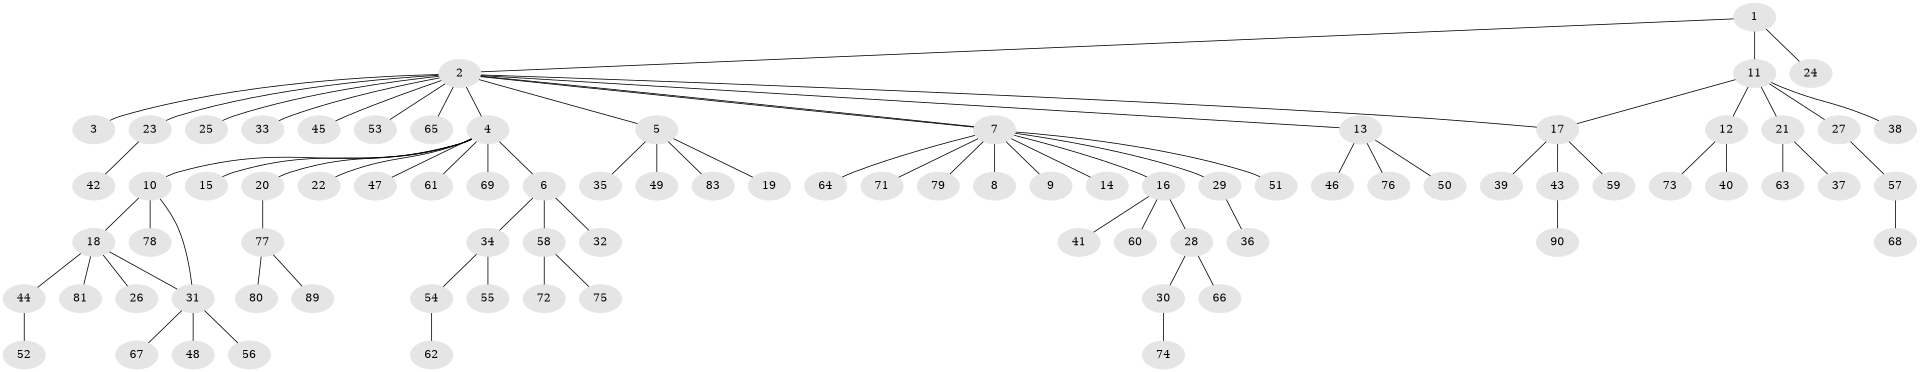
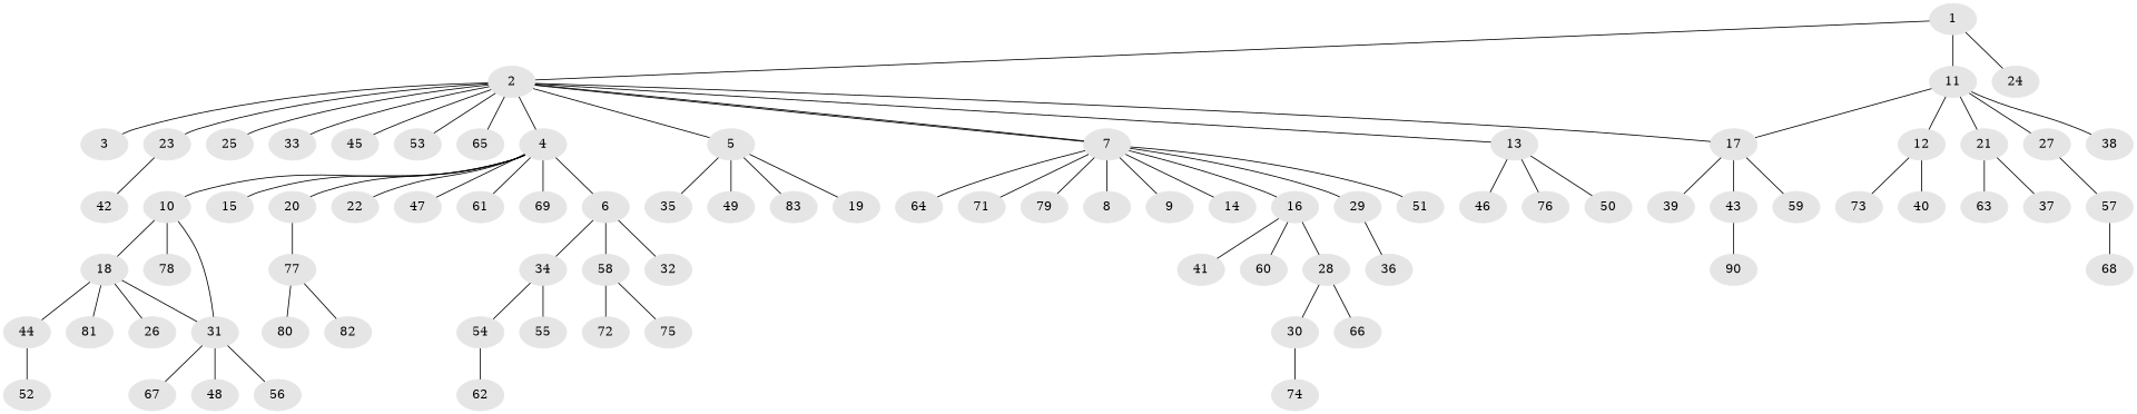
  graph {
    node [color=gray90 style=filled]
    1
    2
    11
    24
    3
    4
    5
    7
    13
    17
    23
    25
    33
    45
    53
    65
    12
    21
    27
    38
    6
    10
    15
    20
    22
    47
    61
    69
    19
    35
    49
    83
    8
    9
    14
    16
    29
    51
    64
    71
    79
    46
    76
    50
    39
    43
    59
    42
    32
    34
    58
    18
    31
    78
    77
    54
    55
    72
    75
    28
    41
    60
    36
    26
    44
    81
    48
    56
    67
    40
    73
    37
    63
    57
    30
    66
    n77 [label=90]
    52
    80
-   82 [label=89]
+   82
    68
    74
    62
    1 -- 2
    1 -- 11
    1 -- 24
    2 -- 3
    2 -- 4
    2 -- 5
    2 -- 7
    2 -- 7
    2 -- 13
    2 -- 17
    2 -- 23
    2 -- 25
    2 -- 33
    2 -- 45
    2 -- 53
    2 -- 65
    11 -- 17
    11 -- 12
    11 -- 21
    11 -- 27
    11 -- 38
    4 -- 6
    4 -- 10
    4 -- 15
    4 -- 20
    4 -- 22
    4 -- 47
    4 -- 61
    4 -- 69
    5 -- 19
    5 -- 35
    5 -- 49
    5 -- 83
    7 -- 8
    7 -- 9
    7 -- 14
    7 -- 16
    7 -- 29
    7 -- 51
    7 -- 64
    7 -- 71
    7 -- 79
    13 -- 46
    13 -- 76
    13 -- 50
    17 -- 39
    17 -- 43
    17 -- 59
    23 -- 42
    12 -- 40
    12 -- 73
    21 -- 37
    21 -- 63
    27 -- 57
    6 -- 32
    6 -- 34
    6 -- 58
    10 -- 18
    10 -- 31
    10 -- 78
    20 -- 77
    16 -- 28
    16 -- 41
    16 -- 60
    29 -- 36
    43 -- n77
    34 -- 54
    34 -- 55
    58 -- 72
    58 -- 75
    18 -- 31
    18 -- 26
    18 -- 44
    18 -- 81
    31 -- 48
    31 -- 56
    31 -- 67
    77 -- 80
    77 -- 82
    54 -- 62
    28 -- 30
    28 -- 66
    44 -- 52
    57 -- 68
    30 -- 74
  }
